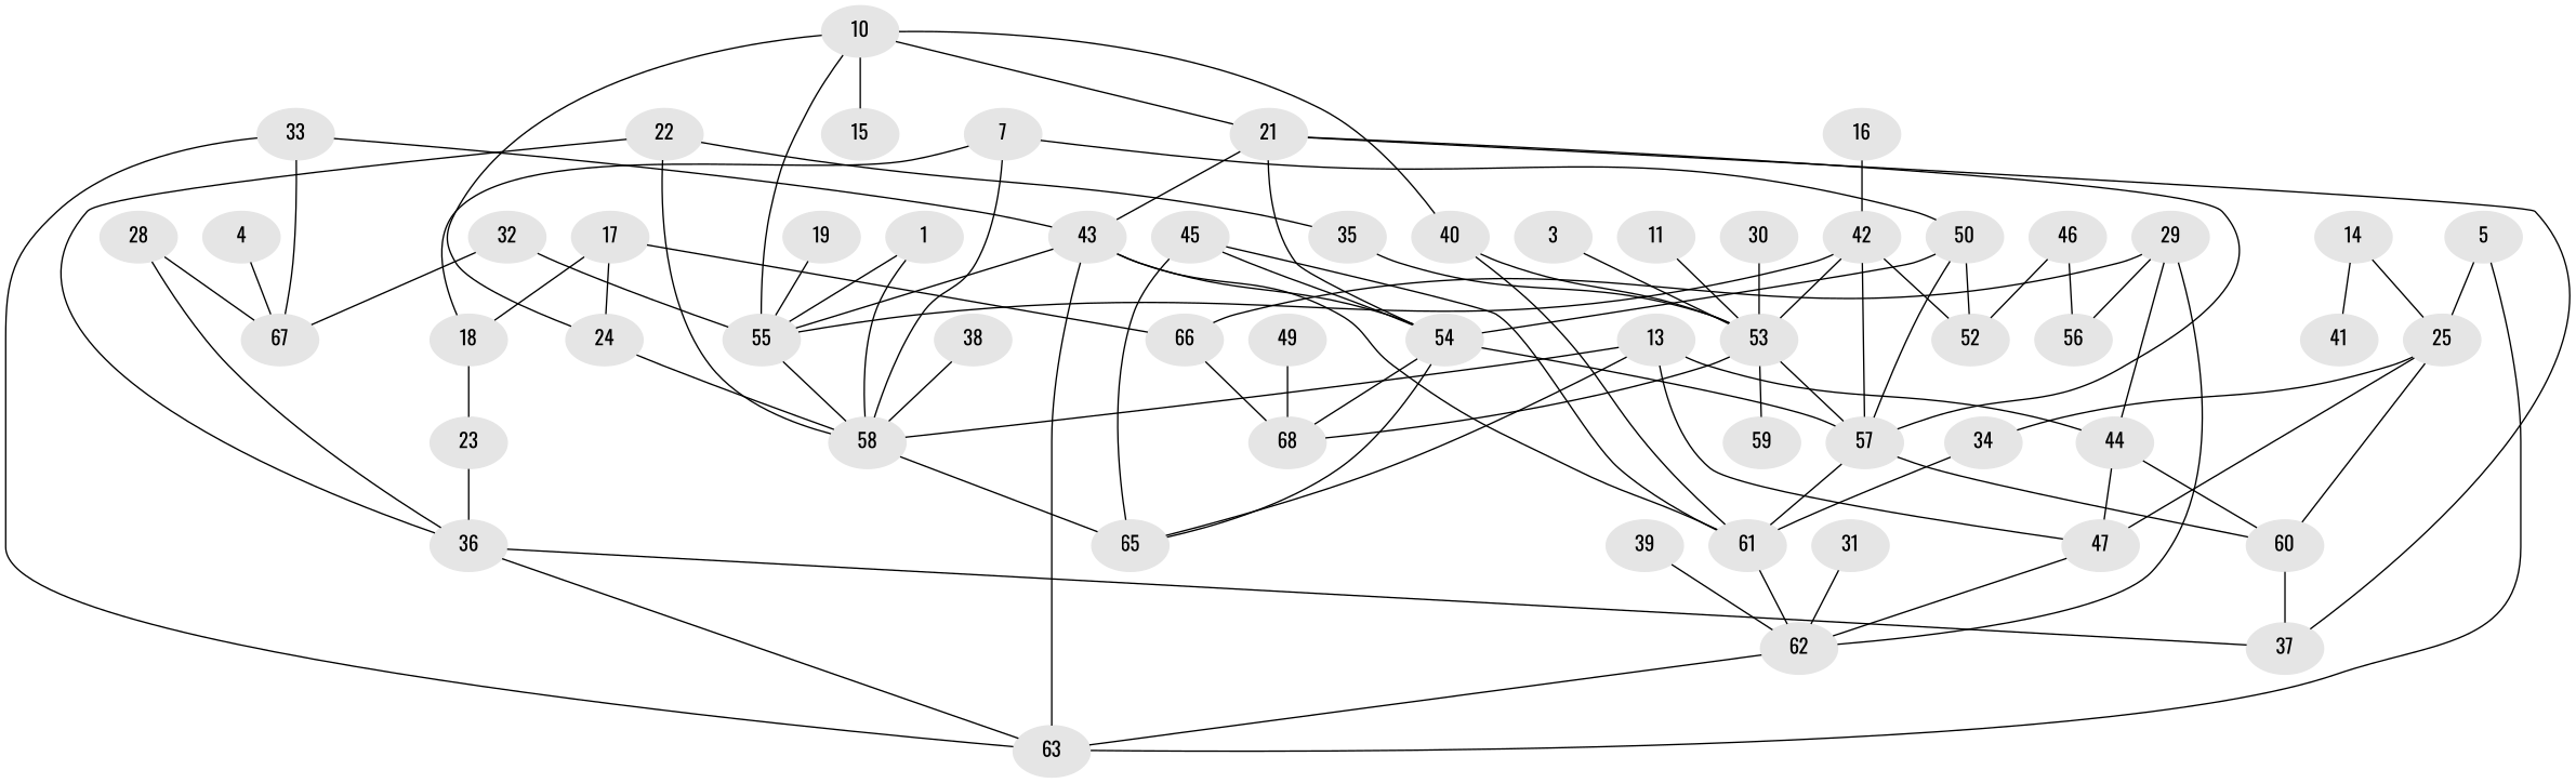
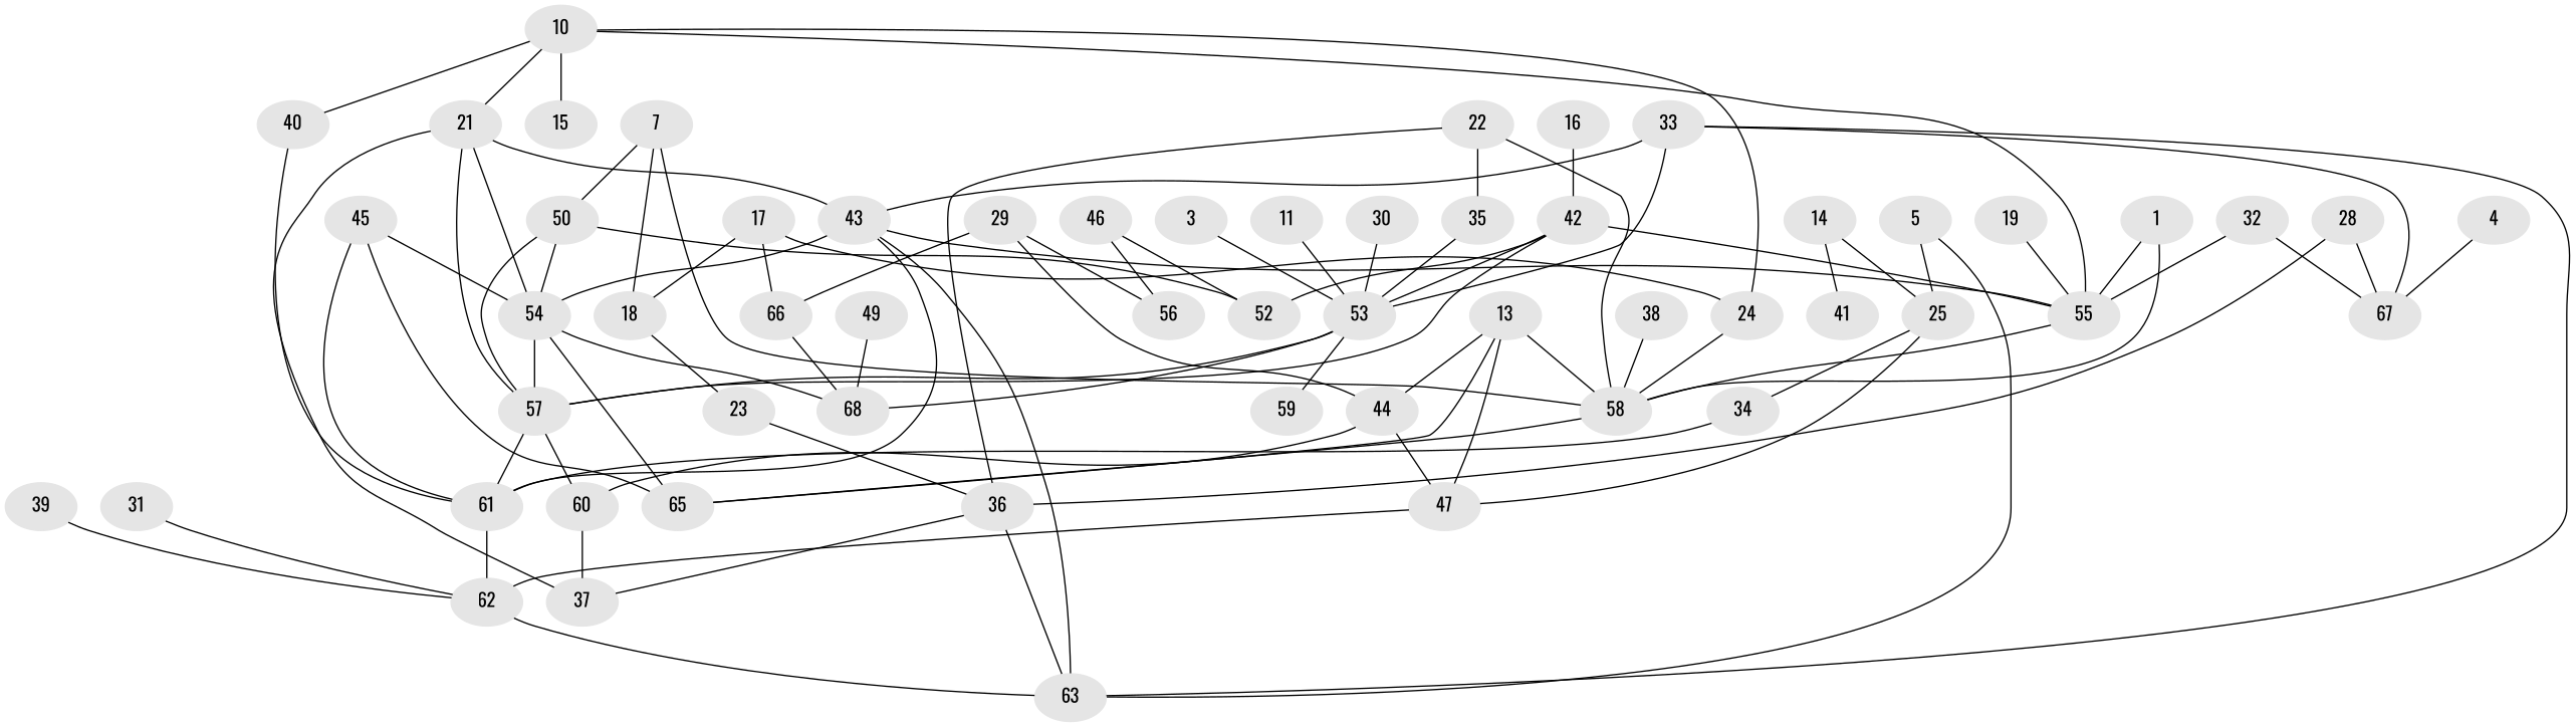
  graph {
    fontname=Oswald
    node [color=gray90 fontname=Oswald style=filled]
    edge [fontname=Oswald weight=1.0]
    1
    55
    58
    65
    3
    53
    57
    68
    59
    4
    67
    5
    25
    63
    47
    34
    60
    7
    18
    50
    23
    54
    52
    10
    15
    21
    24
    40
    37
    43
    61
    11
    13
    44
    62
    14
    41
    16
    42
    17
    66
    36
    19
    22
    35
    28
    29
    56
    30
    31
    32
    33
    38
    39
    45
    46
    49
    1 -- 55
    1 -- 58
    55 -- 58
    58 -- 65
    3 -- 53
    53 -- 57
    53 -- 68
    53 -- 59
    57 -- 60
    57 -- 61
    4 -- 67
    5 -- 25
    5 -- 63
    25 -- 47
    25 -- 34
-   25 -- 60
    47 -- 62
    34 -- 61
    60 -- 37
    7 -- 58
    7 -- 18
    7 -- 50
    18 -- 23
    50 -- 57
    50 -- 54
    50 -- 52 [weight=2.0]
    23 -- 36
    54 -- 65
    54 -- 57
    54 -- 68
    10 -- 55
    10 -- 15
    10 -- 21
    10 -- 24
    10 -- 40
    21 -- 57
    21 -- 54
    21 -- 37
    21 -- 43
    24 -- 58
    40 -- 61
    43 -- 55
    43 -- 63
    43 -- 54 [weight=2.0]
    43 -- 61
    61 -- 62
    11 -- 53
    13 -- 58
    13 -- 65
    13 -- 47
    13 -- 44
    44 -- 47
    44 -- 60
    62 -- 63
    14 -- 25
    14 -- 41
    16 -- 42
    42 -- 55
    42 -- 53 [weight=2.0]
    42 -- 57
    42 -- 52
    17 -- 18
    17 -- 24
    17 -- 66
    66 -- 68
    36 -- 63
    36 -- 37
    19 -- 55
    22 -- 58
    22 -- 36
    22 -- 35
    35 -- 53
    28 -- 67
    28 -- 36
    29 -- 44
-   29 -- 62
    29 -- 66
    29 -- 56
    30 -- 53
    31 -- 62
    32 -- 55
    32 -- 67
-   40 -- 53 [weight=2.0]
+   33 -- 53 [weight=2.0]
    33 -- 67
    33 -- 63
    33 -- 43
    38 -- 58
    39 -- 62
    45 -- 65 [weight=2.0]
    45 -- 54
    45 -- 61
    46 -- 52
    46 -- 56
    49 -- 68
  }
